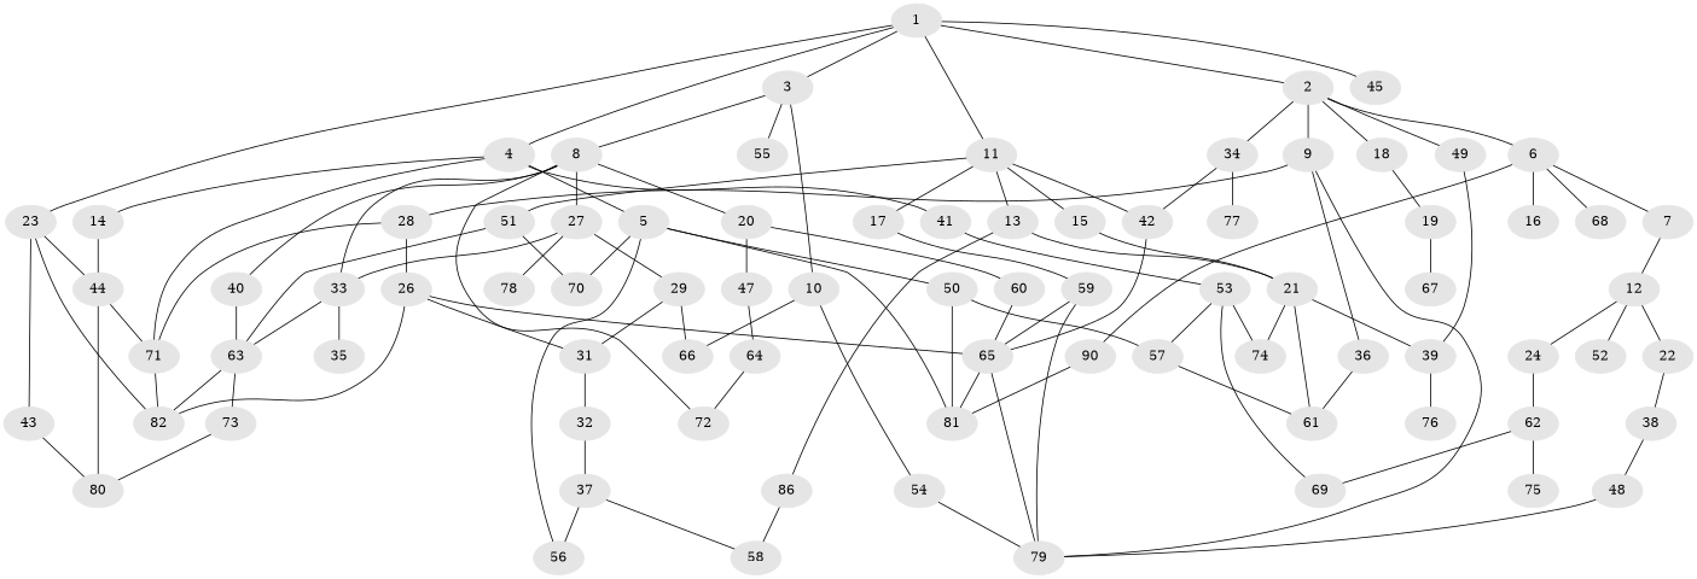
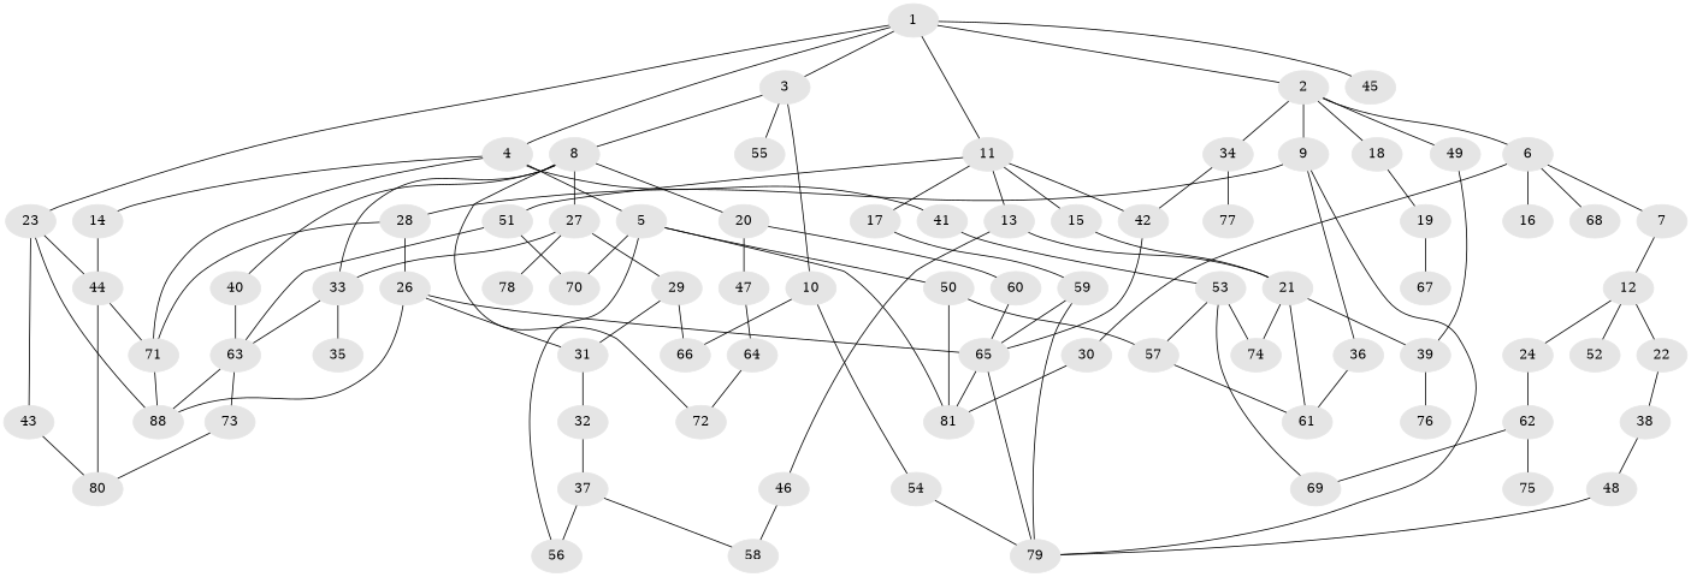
  graph {
    node [color=gray90 style=filled]
    1
    2
    3
    4
    11
    23
    45
    6
    9
    18
    34
    49
    8
    10
    55
    5
    14
    41
    71
    13
    15
    17
    42
    51
    44
    43
-   82
+   82 [label=88]
    7
    16
-   30 [label=90]
+   30
    68
    28
    36
    79
    19
    77
    39
    20
    27
    33
    40
    72
    54
    66
    50
    56
    70
    81
    53
    57
    12
    76
    22
    24
    52
    47
    60
    29
    78
    35
    63
    26
    61
    31
    65
    21
-   46 [label=86]
+   46
    59
    38
    62
    74
    58
    80
    67
    64
    48
    32
    37
    69
    75
    73
    1 -- 2
    1 -- 3
    1 -- 4
    1 -- 11
    1 -- 23
    1 -- 45
    2 -- 6
    2 -- 9
    2 -- 18
    2 -- 34
    2 -- 49
    3 -- 8
    3 -- 10
    3 -- 55
    4 -- 5
    4 -- 14
    4 -- 41
    4 -- 71
    11 -- 13
    11 -- 15
    11 -- 17
    11 -- 42
    11 -- 51
    23 -- 44
    23 -- 43
    23 -- 82
    6 -- 7
    6 -- 16
    6 -- 30
    6 -- 68
    9 -- 28
    9 -- 36
    9 -- 79
    18 -- 19
    34 -- 42
    34 -- 77
    49 -- 39
    8 -- 20
    8 -- 27
    8 -- 33
    8 -- 40
    8 -- 72
    10 -- 54
    10 -- 66
    5 -- 50
    5 -- 56
    5 -- 70
    5 -- 81
    14 -- 44
    41 -- 53
    71 -- 82
    13 -- 21
    13 -- 46
    15 -- 21
    17 -- 59
    42 -- 65
    51 -- 70
    51 -- 63
    44 -- 71
    44 -- 80
    43 -- 80
    7 -- 12
    30 -- 81
    28 -- 71
    28 -- 26
    36 -- 61
    19 -- 67
    39 -- 76
    20 -- 47
    20 -- 60
    27 -- 33
    27 -- 29
    27 -- 78
    33 -- 35
    33 -- 63
    40 -- 63
    54 -- 79
    50 -- 81
    50 -- 57
    53 -- 57
    53 -- 74
    53 -- 69
    57 -- 61
    12 -- 22
    12 -- 24
    12 -- 52
    22 -- 38
    24 -- 62
    47 -- 64
    60 -- 65
    29 -- 66
    29 -- 31
    63 -- 82
    63 -- 73
    26 -- 82
    26 -- 31
    26 -- 65
    31 -- 32
    65 -- 79
    65 -- 81
    21 -- 39
    21 -- 61
    21 -- 74
    46 -- 58
    59 -- 79
    59 -- 65
    38 -- 48
    62 -- 69
    62 -- 75
    64 -- 72
    48 -- 79
    32 -- 37
    37 -- 56
    37 -- 58
    73 -- 80
  }
